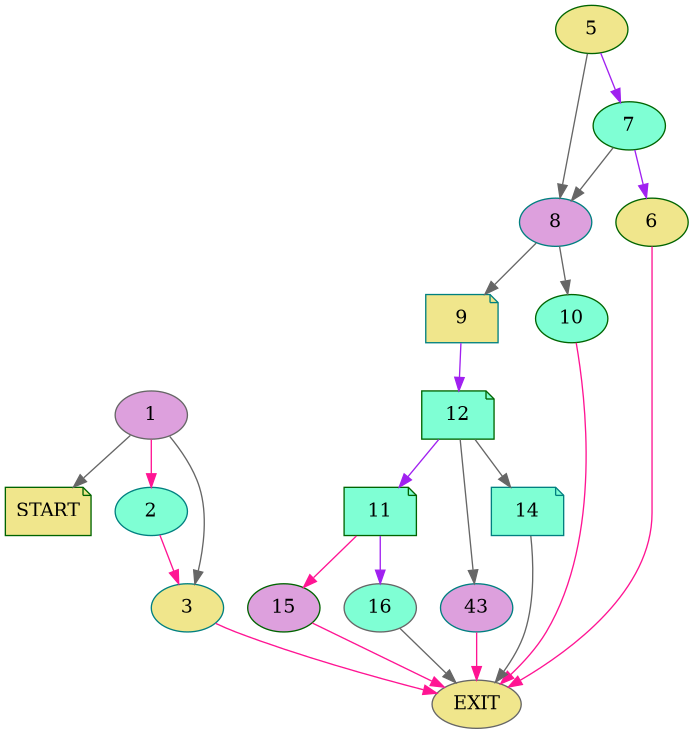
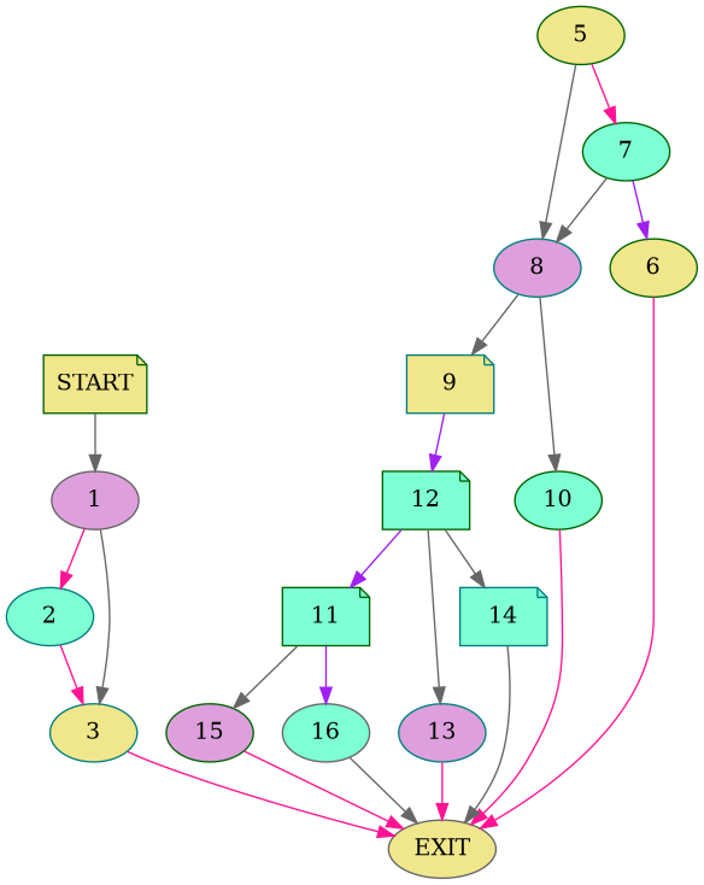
  digraph {
    node [color=darkgreen fillcolor=aquamarine shape=ellipse style=filled]
    edge [color=gray40]
    n1 [fillcolor=khaki label=START shape=note]
    1 [color=gray40 fillcolor=plum]
    2 [color=teal]
    3 [color=teal fillcolor=khaki]
    n5 [color=gray40 fillcolor=khaki label=EXIT]
    5 [fillcolor=khaki]
    7
    8 [color=teal fillcolor=plum]
    6 [fillcolor=khaki]
    9 [color=teal fillcolor=khaki shape=note]
    10
    12 [shape=note]
    11 [shape=note]
    15 [fillcolor=plum]
    16 [color=gray40]
-   13 [color=teal fillcolor=plum label=43]
+   13 [color=teal fillcolor=plum]
    14 [color=teal shape=note]
-   1 -> n1
+   n1 -> 1
    1 -> 2 [color=deeppink]
    1 -> 3
    2 -> 3 [color=deeppink]
    3 -> n5 [color=deeppink]
-   5 -> 7 [color=purple]
+   5 -> 7 [color=deeppink]
    5 -> 8
    7 -> 8
    7 -> 6 [color=purple]
    8 -> 9
    8 -> 10
    6 -> n5 [color=deeppink]
    9 -> 12 [color=purple]
    10 -> n5 [color=deeppink]
    12 -> 11 [color=purple]
    12 -> 13
    12 -> 14
-   11 -> 15 [color=deeppink]
+   11 -> 15
    11 -> 16 [color=purple]
    15 -> n5 [color=deeppink]
    16 -> n5
    13 -> n5 [color=deeppink]
    14 -> n5
  }
